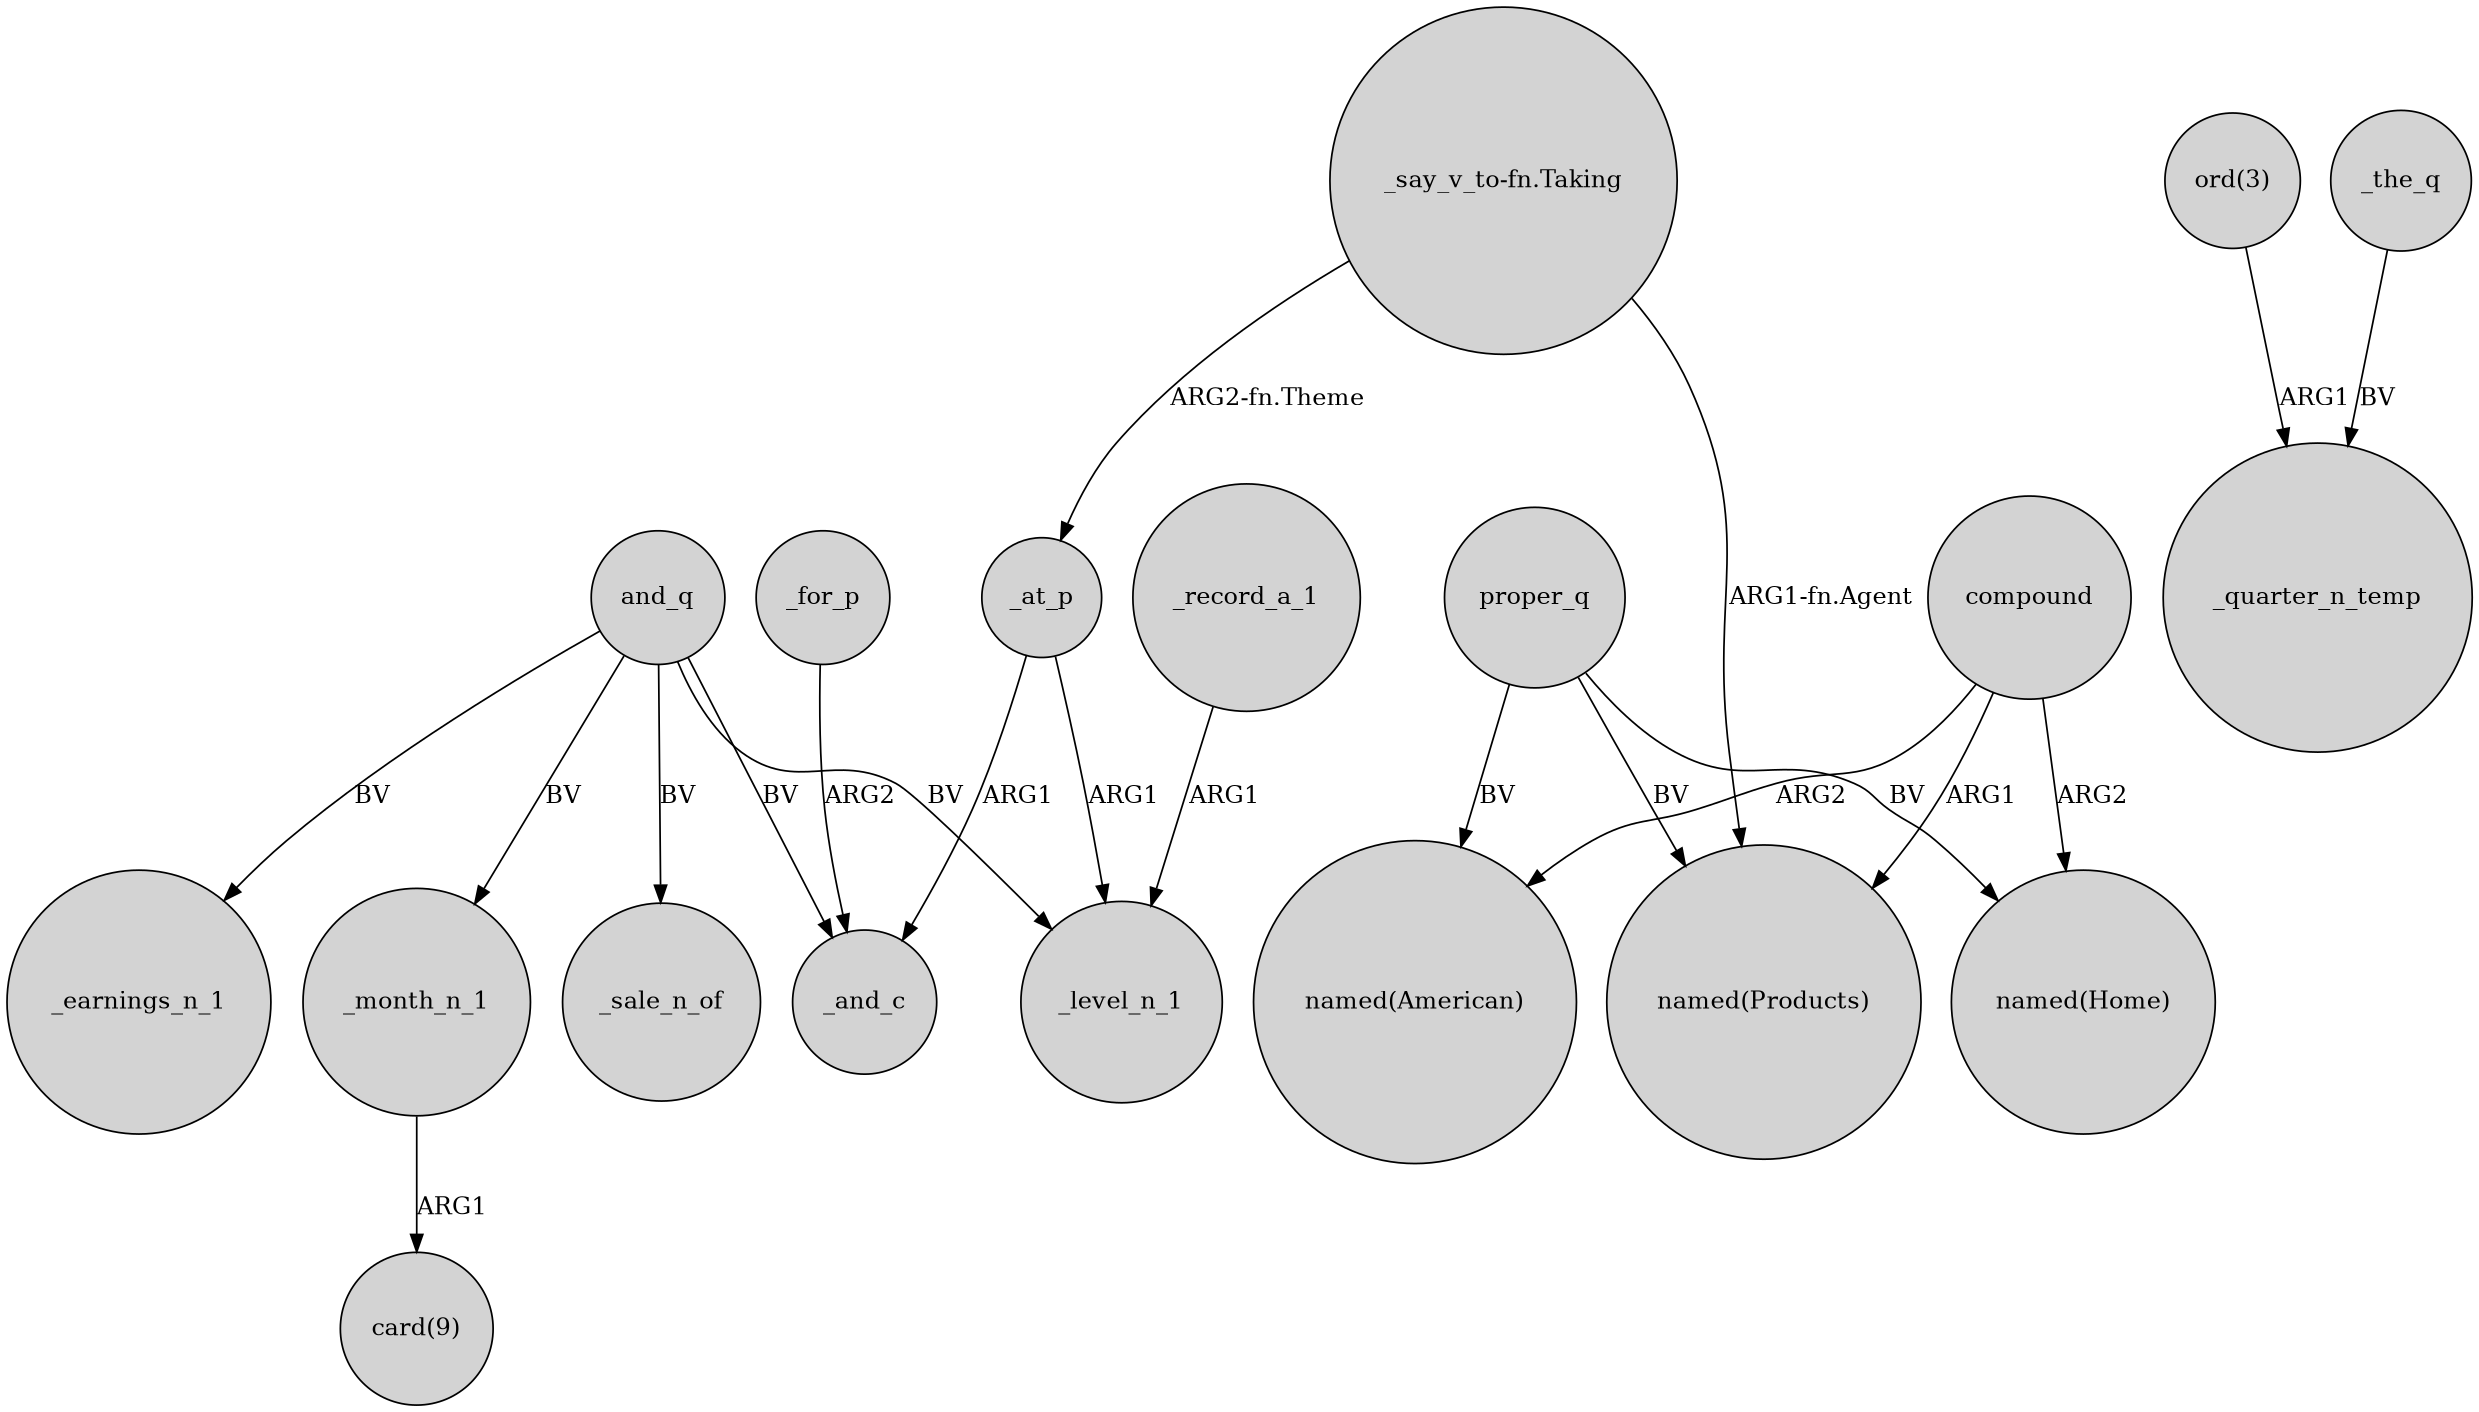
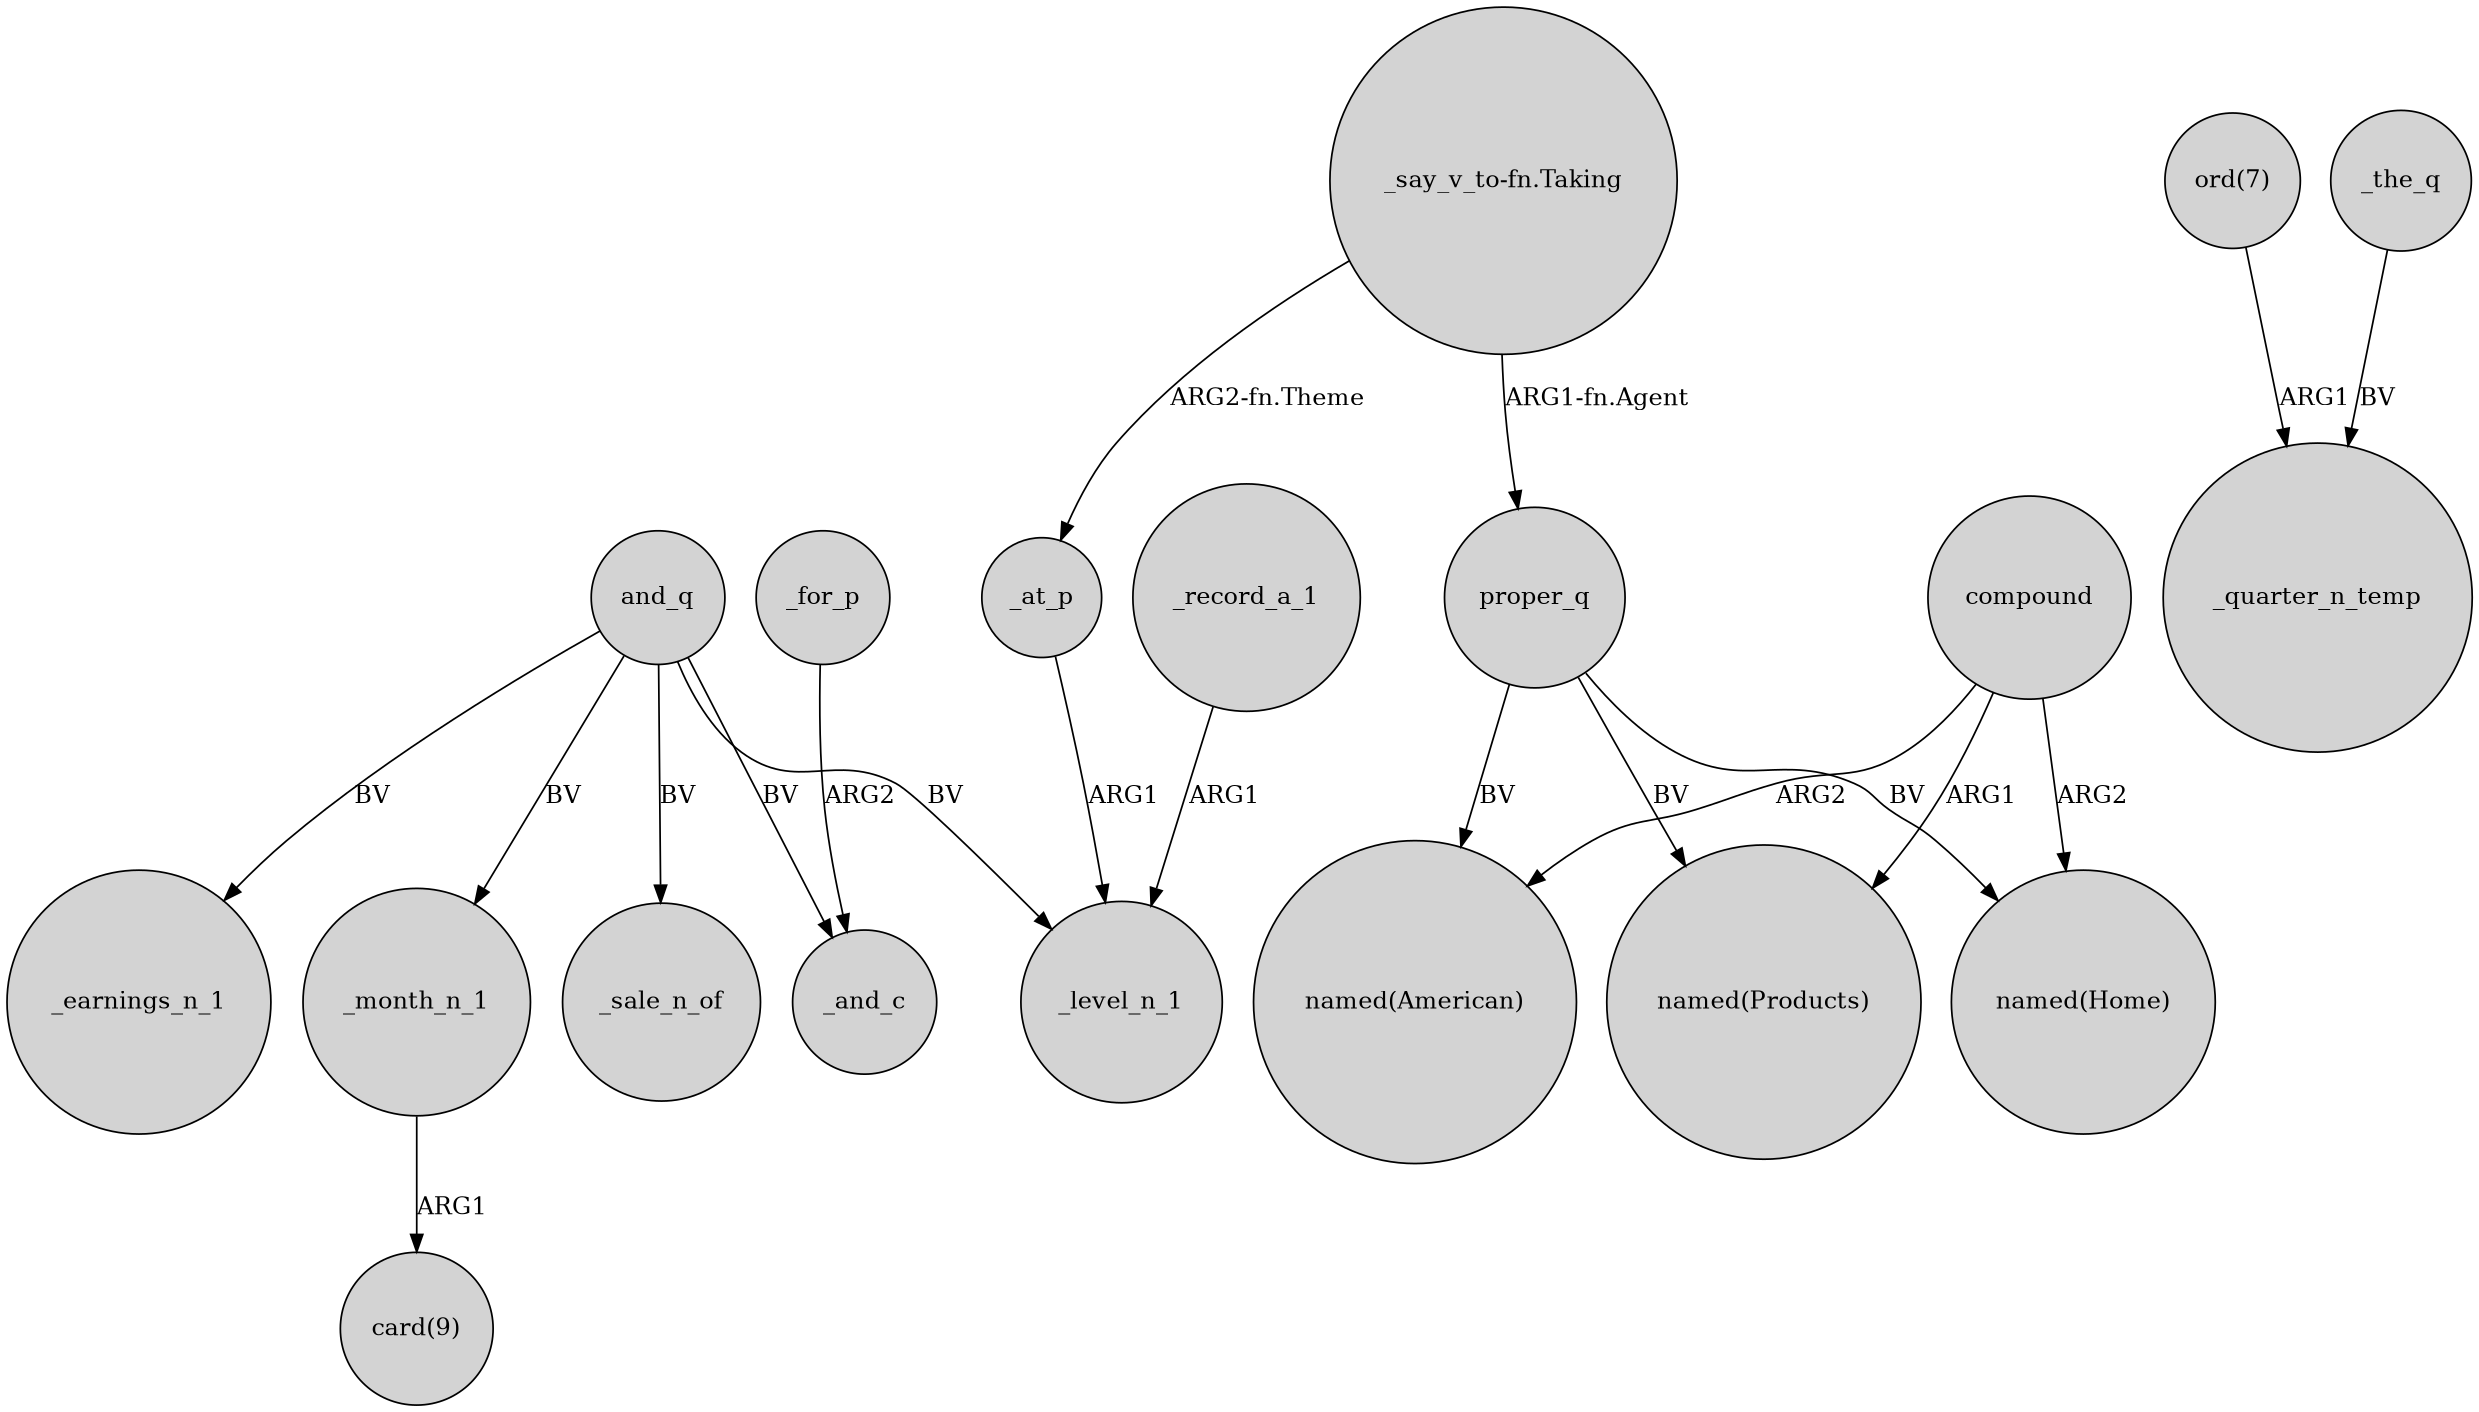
  digraph {
    node [shape=circle style=filled]
    n1 [label=and_q]
    _month_n_1
    _level_n_1
    _sale_n_of
    _and_c
    _earnings_n_1
    "card(9)"
-   "ord(3)"
+   "ord(3)" [label="ord(7)"]
    _quarter_n_temp
    _at_p
    _the_q
    proper_q
    "named(Products)"
    "named(Home)"
    "named(American)"
    _record_a_1
    compound
    "_say_v_to-fn.Taking"
    _for_p
    n1 -> _month_n_1 [label=BV]
    n1 -> _level_n_1 [label=BV]
    n1 -> _sale_n_of [label=BV]
    n1 -> _and_c [label=BV]
    n1 -> _earnings_n_1 [label=BV]
    _month_n_1 -> "card(9)" [label=ARG1]
    "ord(3)" -> _quarter_n_temp [label=ARG1]
    _at_p -> _level_n_1 [label=ARG1]
-   _at_p -> _and_c [label=ARG1]
    _the_q -> _quarter_n_temp [label=BV]
    proper_q -> "named(Products)" [label=BV]
    proper_q -> "named(Home)" [label=BV]
    proper_q -> "named(American)" [label=BV]
    _record_a_1 -> _level_n_1 [label=ARG1]
    compound -> "named(Products)" [label=ARG1]
    compound -> "named(Home)" [label=ARG2]
    compound -> "named(American)" [label=ARG2]
    "_say_v_to-fn.Taking" -> _at_p [label="ARG2-fn.Theme"]
-   "_say_v_to-fn.Taking" -> "named(Products)" [label="ARG1-fn.Agent"]
+   "_say_v_to-fn.Taking" -> proper_q [label="ARG1-fn.Agent"]
    _for_p -> _and_c [label=ARG2]
  }
